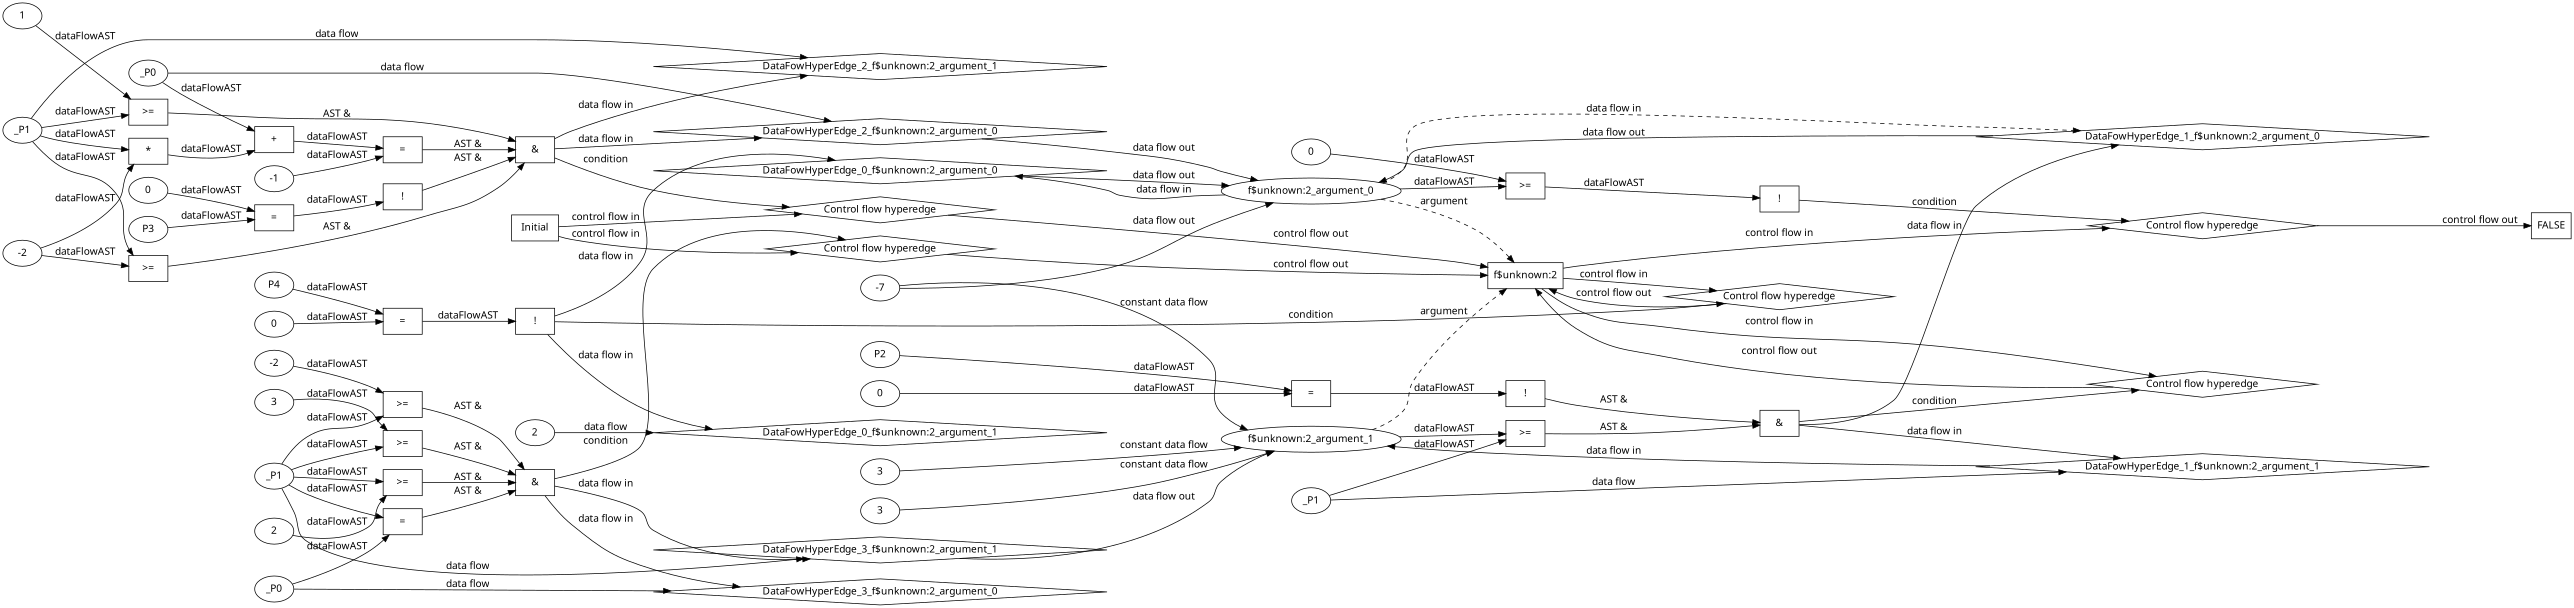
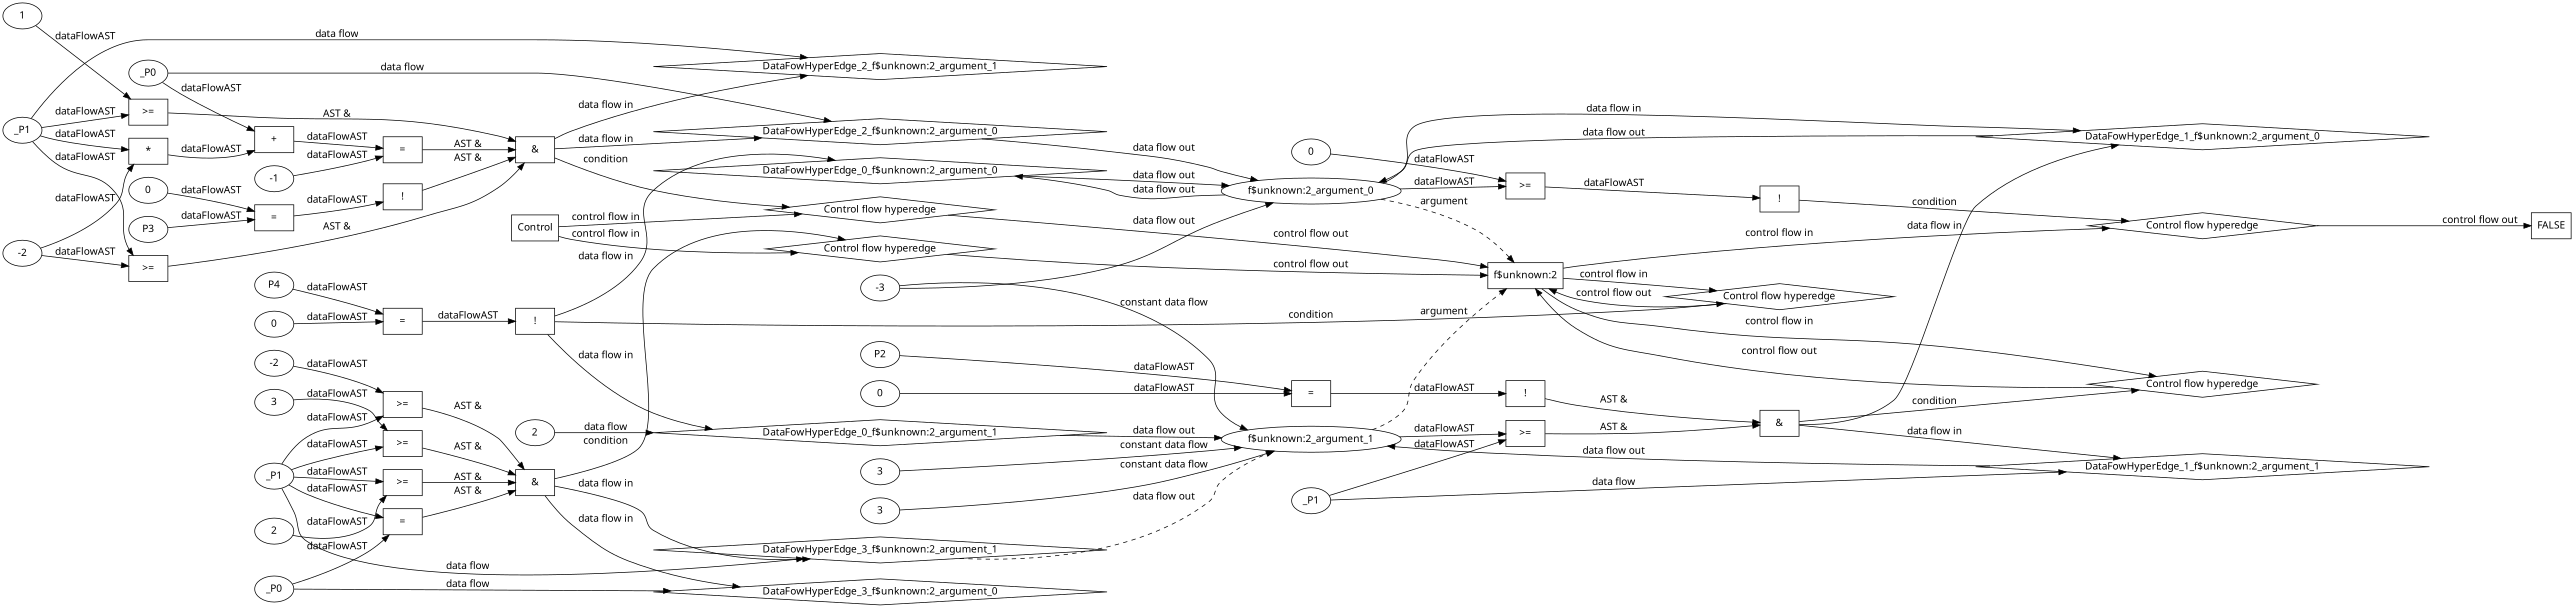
  digraph {
    fontname="Noto Sans"
    rankdir=LR
    node [fontname="Noto Sans" shape=rect]
    edge [fontname="Noto Sans"]
    n1 [label="f$unknown:2" nodeName="f$unknown:2"]
    n2 [label="Control flow hyperedge" nodeName=ControlFowHyperEdge_0 shape=diamond]
    n3 [label="Control flow hyperedge" nodeName=ControlFowHyperEdge_1 shape=diamond]
    n4 [label="Control flow hyperedge" nodeName=ControlFowHyperEdge_4 shape=diamond]
    n5 [label=FALSE nodeName=FALSE]
-   n6 [label=Initial nodeName=Initial]
+   n6 [label=Control nodeName=Initial]
    n7 [label="Control flow hyperedge" nodeName=ControlFowHyperEdge_2 shape=diamond]
    n8 [label="Control flow hyperedge" nodeName=ControlFowHyperEdge_3 shape=diamond]
    n9 [label="f$unknown:2_argument_0" nodeName=argument0 shape=oval]
    n10 [label=">=" nodeName="xxxFALSE___f$unknown:2_4xxxguard_0_node_1"]
    n11 [label="DataFowHyperEdge_0_f$unknown:2_argument_0" nodeName="DataFowHyperEdge_0_f$unknown:2_argument_0" shape=diamond]
    n12 [label="DataFowHyperEdge_1_f$unknown:2_argument_0" nodeName="DataFowHyperEdge_1_f$unknown:2_argument_0" shape=diamond]
    n13 [label="!" nodeName="xxxFALSE___f$unknown:2_4xxxguard_0_node_0"]
    n14 [label="f$unknown:2_argument_1" nodeName=argument1 shape=oval]
    n15 [label=">=" nodeName="xxxf$unknown:2___f$unknown:2_1xxxguard1_node_0"]
    n16 [label="&" nodeName="xxxf$unknown:2___f$unknown:2_1xxx_and"]
    n17 [label="!" nodeName="xxxf$unknown:2___f$unknown:2_0xxxguard_0_node_0"]
    n18 [label="DataFowHyperEdge_0_f$unknown:2_argument_1" nodeName="DataFowHyperEdge_0_f$unknown:2_argument_1" shape=diamond]
    n19 [label="=" nodeName="xxxf$unknown:2___f$unknown:2_0xxxguard_0_node_1"]
    n20 [label=P4 nodeName="xxxf$unknown:2___f$unknown:2_0xxxguard_0_node_2" shape=""]
    n21 [label=0 nodeName="xxxf$unknown:2___f$unknown:2_0xxxguard_0_node_3" shape=""]
    n22 [label=2 nodeName="xxxf$unknown:2___f$unknown:2_0xxxdataFlow_0_node_0" shape=""]
    n23 [label="DataFowHyperEdge_1_f$unknown:2_argument_1" nodeName="DataFowHyperEdge_1_f$unknown:2_argument_1" shape=diamond]
    n24 [label="!" nodeName="xxxf$unknown:2___f$unknown:2_1xxxguard_0_node_0"]
    n25 [label="=" nodeName="xxxf$unknown:2___f$unknown:2_1xxxguard_0_node_1"]
    n26 [label=P2 nodeName="xxxf$unknown:2___f$unknown:2_1xxxguard_0_node_2" shape=""]
    n27 [label=0 nodeName="xxxf$unknown:2___f$unknown:2_1xxxguard_0_node_3" shape=""]
    n28 [label=_P1 nodeName="xxxf$unknown:2___f$unknown:2_1xxxdataFlow_0_node_0" shape=""]
    n29 [label="&" nodeName="xxxf$unknown:2___Initial_2xxx_and"]
    n30 [label="DataFowHyperEdge_2_f$unknown:2_argument_0" nodeName="DataFowHyperEdge_2_f$unknown:2_argument_0" shape=diamond]
    n31 [label="DataFowHyperEdge_2_f$unknown:2_argument_1" nodeName="DataFowHyperEdge_2_f$unknown:2_argument_1" shape=diamond]
    n32 [label="!" nodeName="xxxf$unknown:2___Initial_2xxxguard_0_node_0"]
    n33 [label="=" nodeName="xxxf$unknown:2___Initial_2xxxguard_0_node_1"]
    n34 [label=P3 nodeName="xxxf$unknown:2___Initial_2xxxguard_0_node_2" shape=""]
    n35 [label=0 nodeName="xxxf$unknown:2___Initial_2xxxguard_0_node_3" shape=""]
    n36 [label=">=" nodeName="xxxf$unknown:2___Initial_2xxxguard1_node_0"]
    n37 [label=1 nodeName="xxxf$unknown:2___Initial_2xxxguard1_node_1" shape=""]
    n38 [label=_P1 nodeName="xxxf$unknown:2___Initial_2xxxdataFlow1_node_0" shape=""]
    n39 [label=">=" nodeName="xxxf$unknown:2___Initial_2xxxguard2_node_0"]
    n40 [label="*" nodeName="xxxf$unknown:2___Initial_2xxxguard3_node_3"]
    n41 [label="+" nodeName="xxxf$unknown:2___Initial_2xxxguard3_node_1"]
    n42 [label=-2 nodeName="xxxf$unknown:2___Initial_2xxxguard2_node_2" shape=""]
    n43 [label="=" nodeName="xxxf$unknown:2___Initial_2xxxguard3_node_0"]
    n44 [label=-1 nodeName="xxxf$unknown:2___Initial_2xxxguard3_node_6" shape=""]
    n45 [label=_P0 nodeName="xxxf$unknown:2___Initial_2xxxdataFlow_0_node_0" shape=""]
    n46 [label="&" nodeName="xxxf$unknown:2___Initial_3xxx_and"]
    n47 [label="DataFowHyperEdge_3_f$unknown:2_argument_0" nodeName="DataFowHyperEdge_3_f$unknown:2_argument_0" shape=diamond]
    n48 [label="DataFowHyperEdge_3_f$unknown:2_argument_1" nodeName="DataFowHyperEdge_3_f$unknown:2_argument_1" shape=diamond]
    n49 [label=">=" nodeName="xxxf$unknown:2___Initial_3xxxguard_0_node_0"]
    n50 [label=3 nodeName="xxxf$unknown:2___Initial_3xxxguard_0_node_2" shape=""]
    n51 [label=_P1 nodeName="xxxf$unknown:2___Initial_3xxxdataFlow1_node_0" shape=""]
    n52 [label=">=" nodeName="xxxf$unknown:2___Initial_3xxxguard1_node_0"]
    n53 [label=">=" nodeName="xxxf$unknown:2___Initial_3xxxguard2_node_0"]
    n54 [label="=" nodeName="xxxf$unknown:2___Initial_3xxxguard3_node_0"]
    n55 [label=-2 nodeName="xxxf$unknown:2___Initial_3xxxguard1_node_2" shape=""]
    n56 [label=2 nodeName="xxxf$unknown:2___Initial_3xxxguard2_node_2" shape=""]
    n57 [label=_P0 nodeName="xxxf$unknown:2___Initial_3xxxdataFlow_0_node_0" shape=""]
    n58 [label=0 nodeName="xxxFALSE___f$unknown:2_4xxxguard_0_node_3" shape=""]
    n59 [label=3 nodeName="xxxf$unknown:2___f$unknown:2_0xxxf$unknown:2_argument_1_constant_3" shape=""]
-   n60 [label=-7 nodeName="xxxf$unknown:2___f$unknown:2_1xxxf$unknown:2_argument_1_constant_-3" shape=""]
+   n60 [label=-3 nodeName="xxxf$unknown:2___f$unknown:2_1xxxf$unknown:2_argument_1_constant_-3" shape=""]
    n61 [label=3 nodeName="xxxFALSE___f$unknown:2_4xxxf$unknown:2_argument_1_constant_3" shape=""]
    n1 -> n2 [label="control flow in"]
    n1 -> n3 [label="control flow in"]
    n1 -> n4 [label="control flow in"]
    n2 -> n1 [label="control flow out"]
    n3 -> n1 [label="control flow out"]
    n4 -> n5 [label="control flow out"]
    n6 -> n7 [label="control flow in"]
    n6 -> n8 [label="control flow in"]
    n7 -> n1 [label="control flow out"]
    n8 -> n1 [label="control flow out"]
    n9 -> n1 [label=argument style=dashed]
    n9 -> n10 [label=dataFlowAST]
-   n9 -> n11 [label="data flow in"]
-   n9 -> n12 [label="data flow in" style=dashed]
+   n9 -> n11 [label="data flow out"]
+   n9 -> n12 [label="data flow in"]
    n10 -> n13 [label=dataFlowAST]
    n11 -> n9 [label="data flow out"]
    n12 -> n9 [label="data flow out"]
    n13 -> n4 [label=condition]
    n14 -> n1 [label=argument style=dashed]
    n14 -> n15 [label=dataFlowAST]
    n15 -> n16 [label="AST &"]
    n16 -> n3 [label=condition]
    n16 -> n12 [label="data flow in"]
    n16 -> n23 [label="data flow in"]
    n17 -> n2 [label=condition]
    n17 -> n11 [label="data flow in"]
    n17 -> n18 [label="data flow in"]
+   n18 -> n14 [label="data flow out"]
    n19 -> n17 [label=dataFlowAST]
    n20 -> n19 [label=dataFlowAST]
    n21 -> n19 [label=dataFlowAST]
    n22 -> n18 [label="data flow"]
-   n23 -> n14 [label="data flow in"]
+   n23 -> n14 [label="data flow out"]
    n24 -> n16 [label="AST &"]
    n25 -> n24 [label=dataFlowAST]
    n26 -> n25 [label=dataFlowAST]
    n27 -> n25 [label=dataFlowAST]
    n28 -> n15 [label=dataFlowAST]
    n28 -> n23 [label="data flow"]
    n29 -> n7 [label=condition]
    n29 -> n30 [label="data flow in"]
    n29 -> n31 [label="data flow in"]
    n30 -> n9 [label="data flow out"]
    n32 -> n29 [label="AST &"]
    n33 -> n32 [label=dataFlowAST]
    n34 -> n33 [label=dataFlowAST]
    n35 -> n33 [label=dataFlowAST]
    n36 -> n29 [label="AST &"]
    n37 -> n36 [label=dataFlowAST]
    n38 -> n31 [label="data flow"]
    n38 -> n36 [label=dataFlowAST]
    n38 -> n39 [label=dataFlowAST]
    n38 -> n40 [label=dataFlowAST]
    n39 -> n29 [label="AST &"]
    n40 -> n41 [label=dataFlowAST]
    n41 -> n43 [label=dataFlowAST]
    n42 -> n39 [label=dataFlowAST]
    n42 -> n40 [label=dataFlowAST]
    n43 -> n29 [label="AST &"]
    n44 -> n43 [label=dataFlowAST]
    n45 -> n30 [label="data flow"]
    n45 -> n41 [label=dataFlowAST]
    n46 -> n8 [label=condition]
    n46 -> n47 [label="data flow in"]
    n46 -> n48 [label="data flow in"]
-   n48 -> n14 [label="data flow out"]
+   n48 -> n14 [label="data flow out" style=dashed]
    n49 -> n46 [label="AST &"]
    n50 -> n49 [label=dataFlowAST]
    n51 -> n48 [label="data flow"]
    n51 -> n49 [label=dataFlowAST]
    n51 -> n52 [label=dataFlowAST]
    n51 -> n53 [label=dataFlowAST]
    n51 -> n54 [label=dataFlowAST]
    n52 -> n46 [label="AST &"]
    n53 -> n46 [label="AST &"]
    n54 -> n46 [label="AST &"]
    n55 -> n52 [label=dataFlowAST]
    n56 -> n53 [label=dataFlowAST]
    n57 -> n47 [label="data flow"]
    n57 -> n54 [label=dataFlowAST]
    n58 -> n10 [label=dataFlowAST]
    n59 -> n14 [label="constant data flow"]
    n60 -> n9 [label="data flow out"]
    n60 -> n14 [label="constant data flow"]
    n61 -> n14 [label="constant data flow"]
  }
